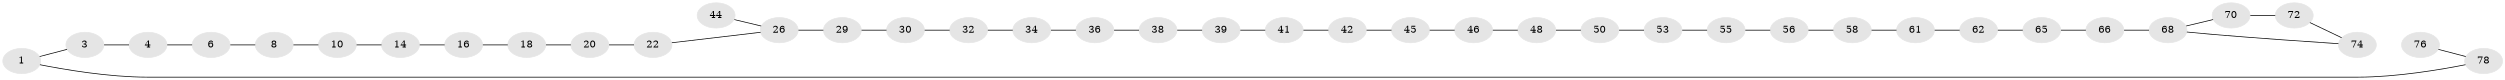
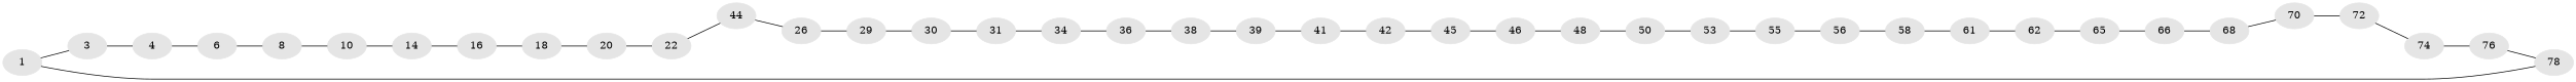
  graph {
    rankdir=LR
    node [color=gray90 style=filled]
    1 [super="+80+2"]
    3
    78 [super="+79"]
    4 [super="+5"]
    6 [super="+7"]
    8 [super="+9"]
    10 [super="+11"]
    14 [super="+15"]
    16 [super="+17"]
    18 [super="+19"]
    20 [super="+21"]
    22 [super="+23"]
    n13 [label=44 super="+25"]
    26 [super="+27"]
    29
    30 [super="+31"]
-   32 [super="+33"]
+   32 [super="+33" label=31]
    34 [super="+35"]
    36 [super="+37"]
    38
    39 [super="+40"]
    41
    42 [super="+43"]
    45
    46 [super="+47"]
    48 [super="+49"]
    50 [super="+51"]
    53 [super="+54"]
    55
    56 [super="+57"]
    58 [super="+59"]
    61
    62 [super="+63"]
    65
    66 [super="+67"]
    68 [super="+69"]
    70 [super="+71"]
    72 [super="+73"]
    74 [super="+75"]
    76 [super="+77"]
    1 -- 3
    1 -- 78
    3 -- 4
    4 -- 6
    6 -- 8
    8 -- 10
    10 -- 14
    14 -- 16
    16 -- 18
    18 -- 20
    20 -- 22
-   22 -- 26
+   22 -- n13
    n13 -- 26
    26 -- 29
    29 -- 30
    30 -- 32
    32 -- 34
    34 -- 36
    36 -- 38
    38 -- 39
    39 -- 41
    41 -- 42
    42 -- 45
    45 -- 46
    46 -- 48
    48 -- 50
    50 -- 53
    53 -- 55
    55 -- 56
    56 -- 58
    58 -- 61
    61 -- 62
    62 -- 65
    65 -- 66
    66 -- 68
    68 -- 70
    70 -- 72
    72 -- 74
-   74 -- 68
+   74 -- 76
    76 -- 78
  }
